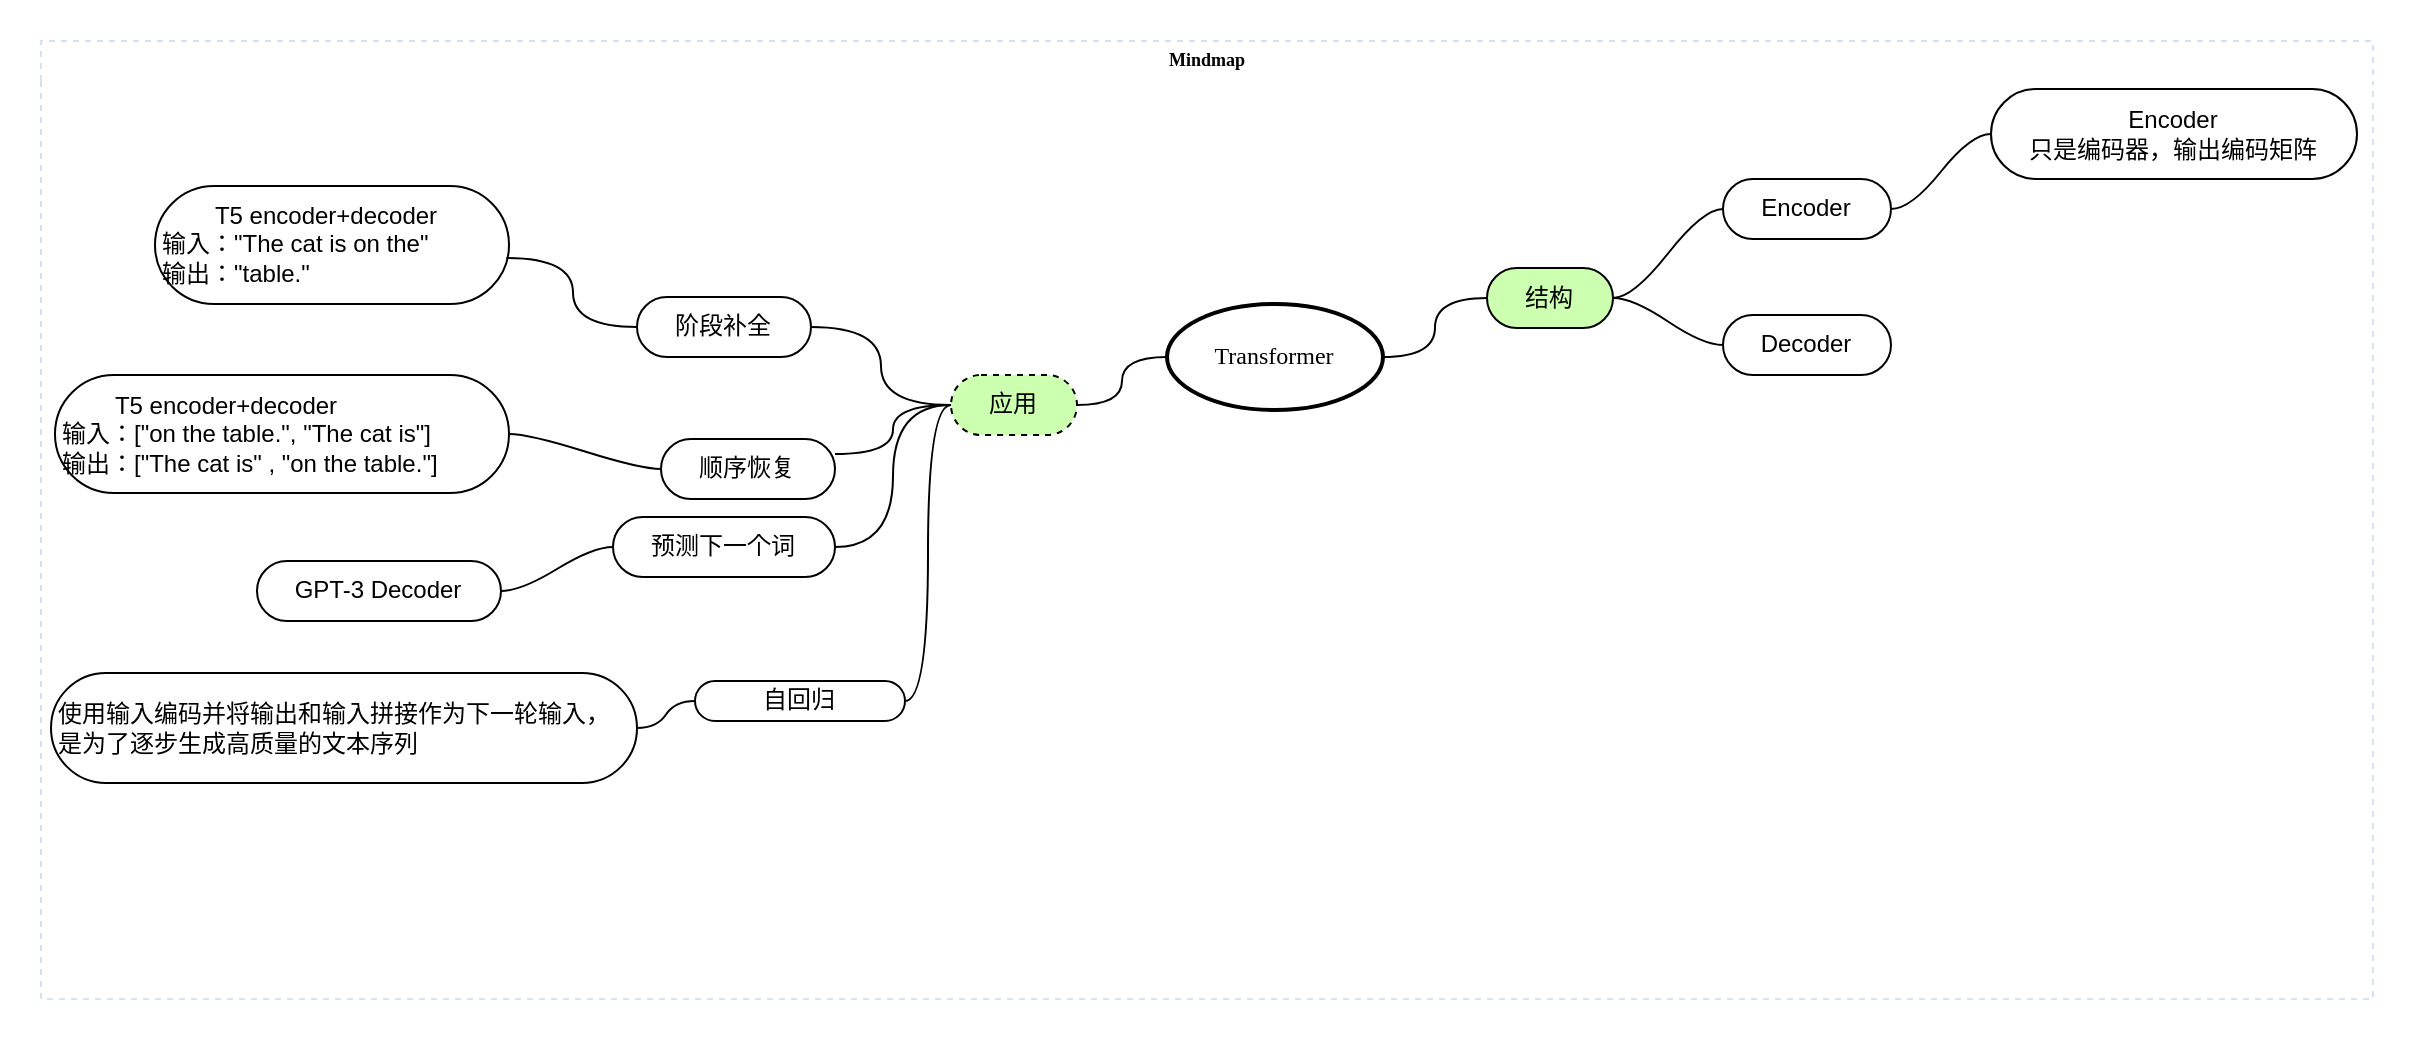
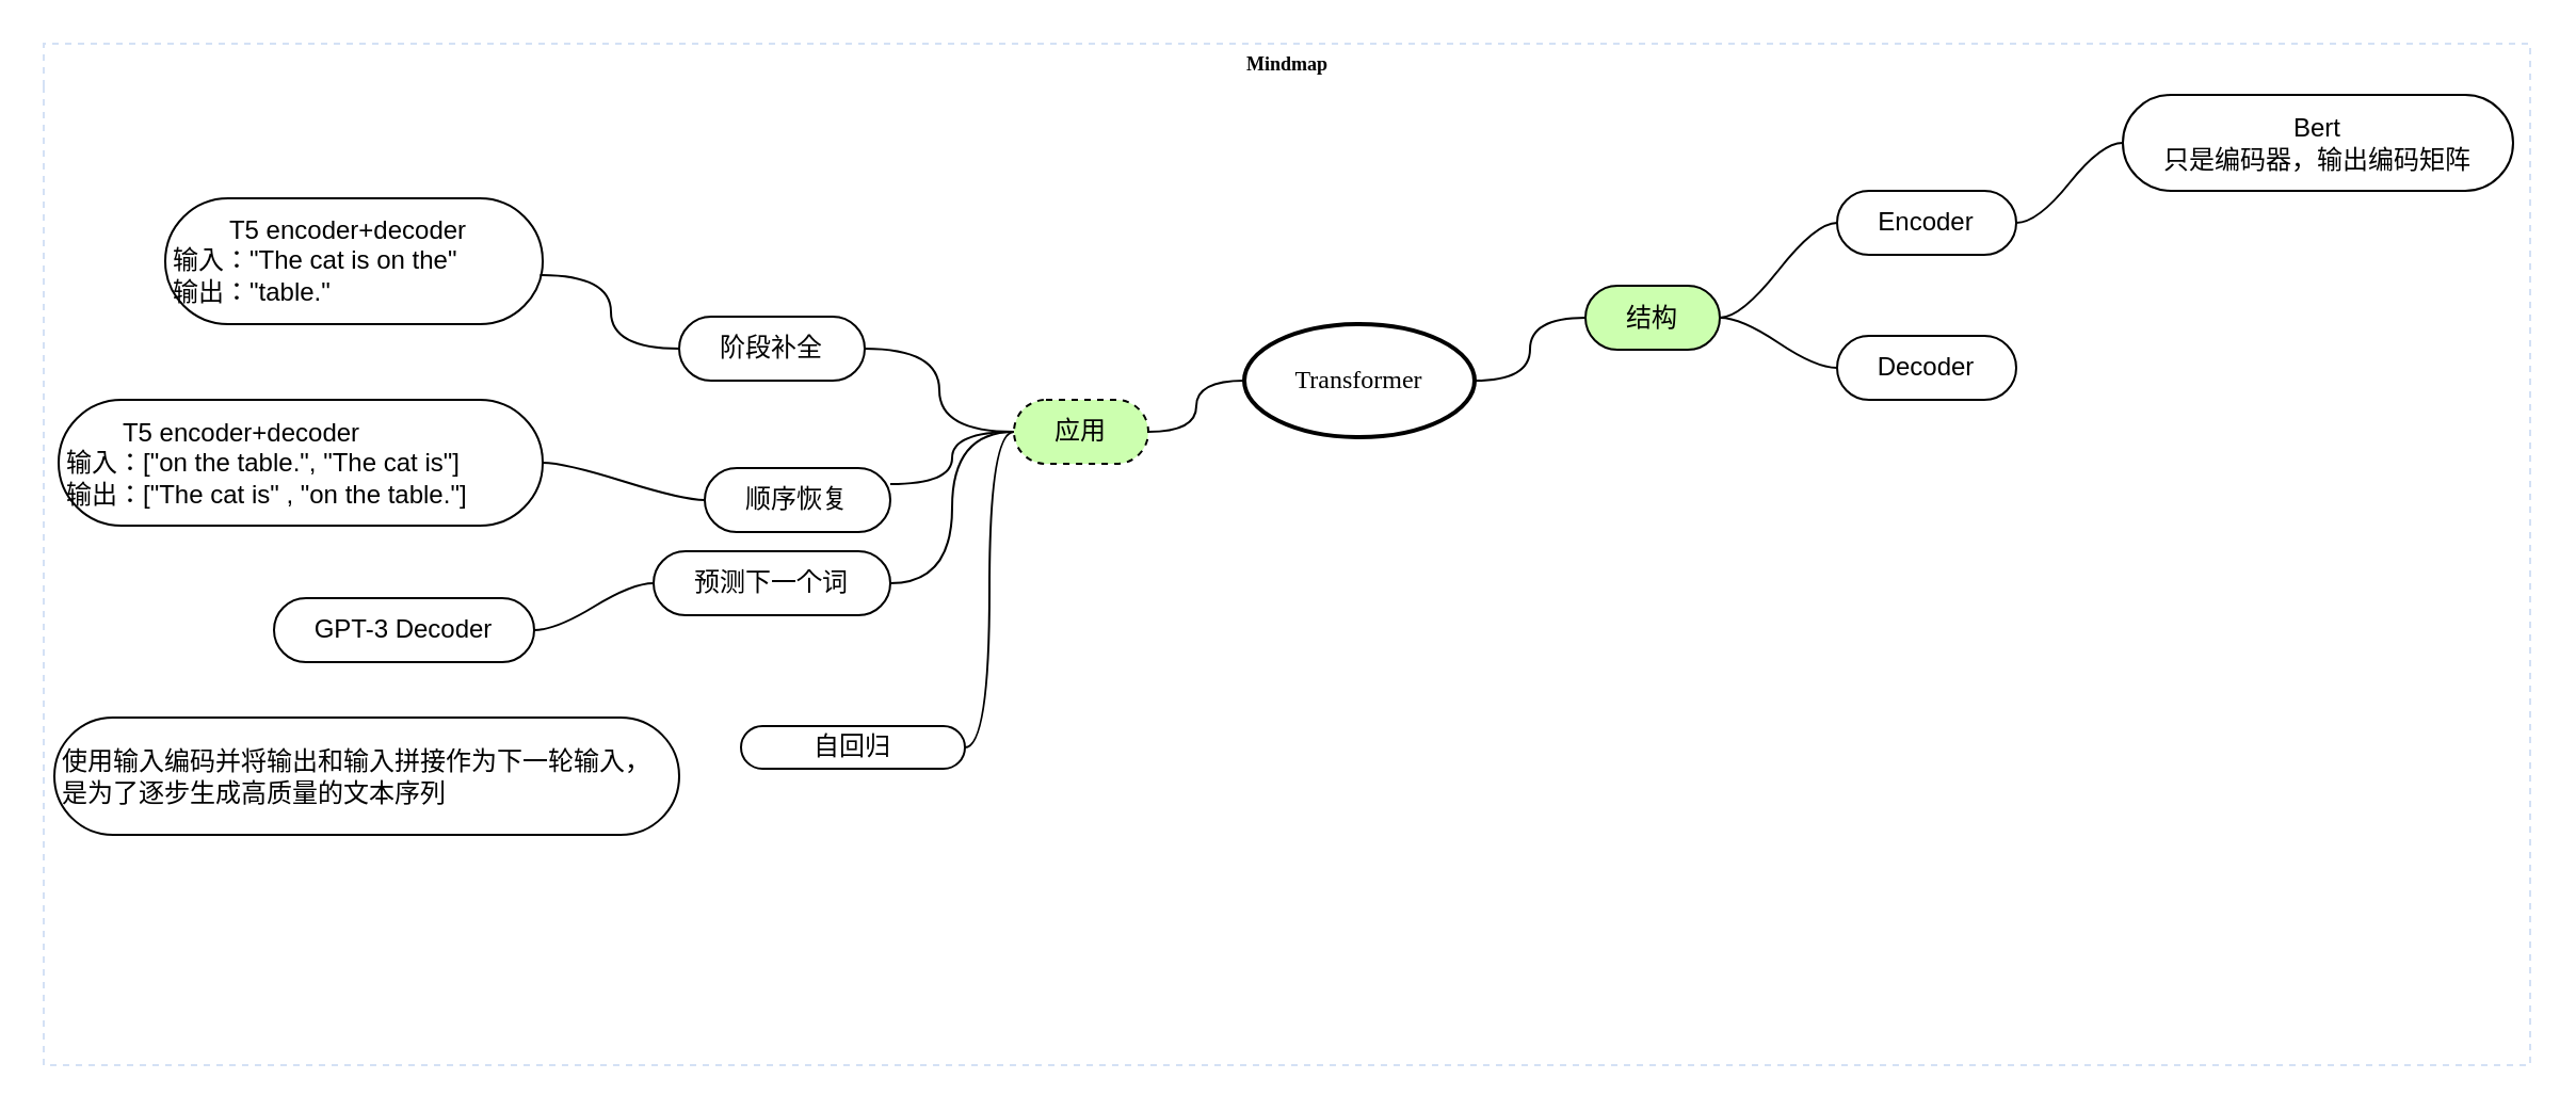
  <mxCell id="0" />
  <mxCell id="1" parent="0" />
  <mxCell id="2" value="Mindmap" style="swimlane;html=1;startSize=20;horizontal=1;containerType=tree;labelBackgroundColor=none;strokeColor=#D4E1F5;strokeWidth=1;fillColor=none;fontFamily=Comic Sans MS;fontSize=9;swimlaneLine=0;dashed=1;collapsible=0;" parent="1" vertex="1"><mxGeometry x="20" y="20" width="1166" height="479" as="geometry" /></mxCell>
  <mxCell id="3" value="&lt;font face=&quot;Comic Sans MS&quot;&gt;Transformer&lt;/font&gt;" style="ellipse;whiteSpace=wrap;html=1;align=center;container=1;recursiveResize=0;treeFolding=1;strokeWidth=2;" parent="2" vertex="1"><mxGeometry x="563" y="131.5" width="108" height="53" as="geometry" /></mxCell>
  <mxCell id="4" value="Encoder" style="whiteSpace=wrap;html=1;rounded=1;arcSize=50;align=center;verticalAlign=middle;strokeWidth=1;autosize=1;spacing=4;treeFolding=1;treeMoving=1;newEdgeStyle={&quot;edgeStyle&quot;:&quot;entityRelationEdgeStyle&quot;,&quot;startArrow&quot;:&quot;none&quot;,&quot;endArrow&quot;:&quot;none&quot;,&quot;segment&quot;:10,&quot;curved&quot;:1,&quot;sourcePerimeterSpacing&quot;:0,&quot;targetPerimeterSpacing&quot;:0};" parent="2" vertex="1"><mxGeometry x="841" y="69" width="84" height="30" as="geometry" /></mxCell>
  <mxCell id="5" value="Decoder" style="whiteSpace=wrap;html=1;rounded=1;arcSize=50;align=center;verticalAlign=middle;strokeWidth=1;autosize=1;spacing=4;treeFolding=1;treeMoving=1;newEdgeStyle={&quot;edgeStyle&quot;:&quot;entityRelationEdgeStyle&quot;,&quot;startArrow&quot;:&quot;none&quot;,&quot;endArrow&quot;:&quot;none&quot;,&quot;segment&quot;:10,&quot;curved&quot;:1,&quot;sourcePerimeterSpacing&quot;:0,&quot;targetPerimeterSpacing&quot;:0};" parent="2" vertex="1"><mxGeometry x="841" y="137" width="84" height="30" as="geometry" /></mxCell>
  <mxCell id="6" value="" style="edgeStyle=entityRelationEdgeStyle;startArrow=none;endArrow=none;segment=10;curved=1;sourcePerimeterSpacing=0;targetPerimeterSpacing=0;rounded=0;exitX=1;exitY=0.5;exitDx=0;exitDy=0;" parent="2" source="4" target="7" edge="1"><mxGeometry relative="1" as="geometry"><mxPoint x="835" y="250" as="sourcePoint" /></mxGeometry></mxCell>
- <mxCell id="7" value="Encoder&lt;div&gt;只是编码器，输出编码矩阵&lt;/div&gt;" style="whiteSpace=wrap;html=1;rounded=1;arcSize=50;align=center;verticalAlign=middle;strokeWidth=1;autosize=1;spacing=4;treeFolding=1;treeMoving=1;newEdgeStyle={&quot;edgeStyle&quot;:&quot;entityRelationEdgeStyle&quot;,&quot;startArrow&quot;:&quot;none&quot;,&quot;endArrow&quot;:&quot;none&quot;,&quot;segment&quot;:10,&quot;curved&quot;:1,&quot;sourcePerimeterSpacing&quot;:0,&quot;targetPerimeterSpacing&quot;:0};" parent="2" vertex="1"><mxGeometry x="975" y="24" width="183" height="45" as="geometry" /></mxCell>
+ <mxCell id="7" value="Bert&lt;div&gt;只是编码器，输出编码矩阵&lt;/div&gt;" style="whiteSpace=wrap;html=1;rounded=1;arcSize=50;align=center;verticalAlign=middle;strokeWidth=1;autosize=1;spacing=4;treeFolding=1;treeMoving=1;newEdgeStyle={&quot;edgeStyle&quot;:&quot;entityRelationEdgeStyle&quot;,&quot;startArrow&quot;:&quot;none&quot;,&quot;endArrow&quot;:&quot;none&quot;,&quot;segment&quot;:10,&quot;curved&quot;:1,&quot;sourcePerimeterSpacing&quot;:0,&quot;targetPerimeterSpacing&quot;:0};" parent="2" vertex="1"><mxGeometry x="975" y="24" width="183" height="45" as="geometry" /></mxCell>
  <mxCell id="8" value="" style="edgeStyle=entityRelationEdgeStyle;startArrow=none;endArrow=none;segment=10;curved=1;sourcePerimeterSpacing=0;targetPerimeterSpacing=0;rounded=0;exitX=1;exitY=0.5;exitDx=0;exitDy=0;" parent="2" source="11" target="4" edge="1"><mxGeometry relative="1" as="geometry"><mxPoint x="745.0" y="222.5" as="sourcePoint" /><Array as="points"><mxPoint x="789" y="217" /></Array></mxGeometry></mxCell>
  <mxCell id="9" value="" style="edgeStyle=entityRelationEdgeStyle;startArrow=none;endArrow=none;segment=10;curved=1;sourcePerimeterSpacing=0;targetPerimeterSpacing=0;rounded=0;exitX=1;exitY=0.5;exitDx=0;exitDy=0;entryX=0;entryY=0.5;entryDx=0;entryDy=0;" parent="2" source="11" target="5" edge="1"><mxGeometry relative="1" as="geometry"><mxPoint x="841" y="179" as="sourcePoint" /><mxPoint x="895" y="117" as="targetPoint" /></mxGeometry></mxCell>
  <mxCell id="10" value="" style="edgeStyle=orthogonalEdgeStyle;elbow=vertical;sourcePerimeterSpacing=0;targetPerimeterSpacing=0;startArrow=none;endArrow=none;rounded=0;curved=1;exitX=1;exitY=0.5;exitDx=0;exitDy=0;entryX=0;entryY=0.5;entryDx=0;entryDy=0;" edge="1" target="11" parent="2" source="3"><mxGeometry relative="1" as="geometry"><mxPoint x="710.0" y="170.5" as="sourcePoint" /></mxGeometry></mxCell>
  <mxCell id="11" value="结构" style="whiteSpace=wrap;html=1;rounded=1;arcSize=50;align=center;verticalAlign=middle;strokeWidth=1;autosize=1;spacing=4;treeFolding=1;treeMoving=1;newEdgeStyle={&quot;edgeStyle&quot;:&quot;entityRelationEdgeStyle&quot;,&quot;startArrow&quot;:&quot;none&quot;,&quot;endArrow&quot;:&quot;none&quot;,&quot;segment&quot;:10,&quot;curved&quot;:1,&quot;sourcePerimeterSpacing&quot;:0,&quot;targetPerimeterSpacing&quot;:0};fillColor=#ccffaf;" vertex="1" parent="2"><mxGeometry x="723" y="113.5" width="63" height="30" as="geometry" /></mxCell>
  <mxCell id="12" value="应用" style="whiteSpace=wrap;html=1;rounded=1;arcSize=50;align=center;verticalAlign=middle;strokeWidth=1;autosize=1;spacing=4;treeFolding=1;treeMoving=1;newEdgeStyle={&quot;edgeStyle&quot;:&quot;entityRelationEdgeStyle&quot;,&quot;startArrow&quot;:&quot;none&quot;,&quot;endArrow&quot;:&quot;none&quot;,&quot;segment&quot;:10,&quot;curved&quot;:1,&quot;sourcePerimeterSpacing&quot;:0,&quot;targetPerimeterSpacing&quot;:0};fillColor=#CCFFAF;dashed=1;" vertex="1" parent="2"><mxGeometry x="455" y="167" width="63" height="30" as="geometry" /></mxCell>
  <mxCell id="13" value="" style="edgeStyle=orthogonalEdgeStyle;elbow=vertical;sourcePerimeterSpacing=0;targetPerimeterSpacing=0;startArrow=none;endArrow=none;rounded=0;curved=1;exitX=0;exitY=0.5;exitDx=0;exitDy=0;entryX=1;entryY=0.5;entryDx=0;entryDy=0;" edge="1" parent="2" source="3" target="12"><mxGeometry relative="1" as="geometry"><mxPoint x="563" y="206.5" as="sourcePoint" /><mxPoint x="630" y="164.5" as="targetPoint" /></mxGeometry></mxCell>
  <mxCell id="14" value="" style="edgeStyle=orthogonalEdgeStyle;elbow=vertical;sourcePerimeterSpacing=0;targetPerimeterSpacing=0;startArrow=none;endArrow=none;rounded=0;curved=1;exitX=0;exitY=0.5;exitDx=0;exitDy=0;entryX=1;entryY=0.5;entryDx=0;entryDy=0;" edge="1" target="15" source="12" parent="2"><mxGeometry relative="1" as="geometry"><mxPoint x="554" y="263.5" as="sourcePoint" /><mxPoint x="631" y="231.5" as="targetPoint" /></mxGeometry></mxCell>
  <mxCell id="15" value="阶段补全" style="whiteSpace=wrap;html=1;rounded=1;arcSize=50;align=center;verticalAlign=middle;strokeWidth=1;autosize=1;spacing=4;treeFolding=1;treeMoving=1;newEdgeStyle={&quot;edgeStyle&quot;:&quot;entityRelationEdgeStyle&quot;,&quot;startArrow&quot;:&quot;none&quot;,&quot;endArrow&quot;:&quot;none&quot;,&quot;segment&quot;:10,&quot;curved&quot;:1,&quot;sourcePerimeterSpacing&quot;:0,&quot;targetPerimeterSpacing&quot;:0};fillColor=#FFFFFF;" vertex="1" parent="2"><mxGeometry x="298" y="128" width="87" height="30" as="geometry" /></mxCell>
  <mxCell id="16" style="edgeStyle=entityRelationEdgeStyle;rounded=0;orthogonalLoop=1;jettySize=auto;html=1;startArrow=none;endArrow=none;segment=10;curved=1;sourcePerimeterSpacing=0;targetPerimeterSpacing=0;entryX=1;entryY=0.5;entryDx=0;entryDy=0;exitX=0;exitY=0.5;exitDx=0;exitDy=0;" edge="1" parent="2" source="17" target="19"><mxGeometry relative="1" as="geometry"><mxPoint x="304" y="319" as="sourcePoint" /><mxPoint x="253" y="196.5" as="targetPoint" /></mxGeometry></mxCell>
  <mxCell id="17" value="顺序恢复" style="whiteSpace=wrap;html=1;rounded=1;arcSize=50;align=center;verticalAlign=middle;strokeWidth=1;autosize=1;spacing=4;treeFolding=1;treeMoving=1;newEdgeStyle={&quot;edgeStyle&quot;:&quot;entityRelationEdgeStyle&quot;,&quot;startArrow&quot;:&quot;none&quot;,&quot;endArrow&quot;:&quot;none&quot;,&quot;segment&quot;:10,&quot;curved&quot;:1,&quot;sourcePerimeterSpacing&quot;:0,&quot;targetPerimeterSpacing&quot;:0};fillColor=#FFFFFF;" vertex="1" parent="2"><mxGeometry x="310" y="199" width="87" height="30" as="geometry" /></mxCell>
  <mxCell id="18" value="" style="edgeStyle=orthogonalEdgeStyle;elbow=vertical;sourcePerimeterSpacing=0;targetPerimeterSpacing=0;startArrow=none;endArrow=none;rounded=0;curved=1;exitX=0;exitY=0.5;exitDx=0;exitDy=0;entryX=1;entryY=0.25;entryDx=0;entryDy=0;" edge="1" parent="2" source="12" target="17"><mxGeometry relative="1" as="geometry"><mxPoint x="693" y="248.5" as="sourcePoint" /><mxPoint x="748" y="232.5" as="targetPoint" /></mxGeometry></mxCell>
  <mxCell id="19" value="&lt;div&gt;&amp;nbsp; &amp;nbsp; &amp;nbsp; &amp;nbsp; T5&amp;nbsp;&lt;span style=&quot;background-color: transparent; color: light-dark(rgb(0, 0, 0), rgb(255, 255, 255));&quot;&gt;encoder+decoder&lt;/span&gt;&lt;/div&gt;输入：[&quot;on the table.&quot;, &quot;The cat is&quot;]&lt;div&gt;输出：[&quot;The cat is&quot; , &quot;on the table.&quot;]&lt;/div&gt;" style="whiteSpace=wrap;html=1;rounded=1;arcSize=50;align=center;verticalAlign=middle;strokeWidth=1;autosize=1;spacing=4;treeFolding=1;treeMoving=1;newEdgeStyle={&quot;edgeStyle&quot;:&quot;entityRelationEdgeStyle&quot;,&quot;startArrow&quot;:&quot;none&quot;,&quot;endArrow&quot;:&quot;none&quot;,&quot;segment&quot;:10,&quot;curved&quot;:1,&quot;sourcePerimeterSpacing&quot;:0,&quot;targetPerimeterSpacing&quot;:0};fillColor=#FFFFFF;align=left;" vertex="1" parent="2"><mxGeometry x="7" y="167" width="227" height="59" as="geometry" /></mxCell>
  <mxCell id="20" value="预测下一个词" style="whiteSpace=wrap;html=1;rounded=1;arcSize=50;align=center;verticalAlign=middle;strokeWidth=1;autosize=1;spacing=4;treeFolding=1;treeMoving=1;newEdgeStyle={&quot;edgeStyle&quot;:&quot;entityRelationEdgeStyle&quot;,&quot;startArrow&quot;:&quot;none&quot;,&quot;endArrow&quot;:&quot;none&quot;,&quot;segment&quot;:10,&quot;curved&quot;:1,&quot;sourcePerimeterSpacing&quot;:0,&quot;targetPerimeterSpacing&quot;:0};fillColor=#FFFFFF;" vertex="1" parent="2"><mxGeometry x="286" y="238" width="111" height="30" as="geometry" /></mxCell>
  <mxCell id="21" value="" style="edgeStyle=orthogonalEdgeStyle;elbow=vertical;sourcePerimeterSpacing=0;targetPerimeterSpacing=0;startArrow=none;endArrow=none;rounded=0;curved=1;exitX=0;exitY=0.5;exitDx=0;exitDy=0;entryX=1;entryY=0.5;entryDx=0;entryDy=0;" edge="1" parent="2" source="12" target="20"><mxGeometry relative="1" as="geometry"><mxPoint x="693" y="248.5" as="sourcePoint" /><mxPoint x="748" y="286.5" as="targetPoint" /></mxGeometry></mxCell>
  <mxCell id="22" value="GPT-3 Decoder" style="whiteSpace=wrap;html=1;rounded=1;arcSize=50;align=center;verticalAlign=middle;strokeWidth=1;autosize=1;spacing=4;treeFolding=1;treeMoving=1;newEdgeStyle={&quot;edgeStyle&quot;:&quot;entityRelationEdgeStyle&quot;,&quot;startArrow&quot;:&quot;none&quot;,&quot;endArrow&quot;:&quot;none&quot;,&quot;segment&quot;:10,&quot;curved&quot;:1,&quot;sourcePerimeterSpacing&quot;:0,&quot;targetPerimeterSpacing&quot;:0};fillColor=#FFFFFF;" vertex="1" parent="2"><mxGeometry x="108" y="260" width="122" height="30" as="geometry" /></mxCell>
  <mxCell id="23" style="edgeStyle=entityRelationEdgeStyle;rounded=0;orthogonalLoop=1;jettySize=auto;html=1;startArrow=none;endArrow=none;segment=10;curved=1;sourcePerimeterSpacing=0;targetPerimeterSpacing=0;entryX=1;entryY=0.5;entryDx=0;entryDy=0;exitX=0;exitY=0.5;exitDx=0;exitDy=0;" edge="1" parent="2" source="20" target="22"><mxGeometry relative="1" as="geometry"><mxPoint x="835" y="286.5" as="sourcePoint" /><mxPoint x="885" y="296.5" as="targetPoint" /></mxGeometry></mxCell>
  <mxCell id="24" value="自回归" style="whiteSpace=wrap;html=1;rounded=1;arcSize=50;align=center;verticalAlign=middle;strokeWidth=1;autosize=1;spacing=4;treeFolding=1;treeMoving=1;newEdgeStyle={&quot;edgeStyle&quot;:&quot;entityRelationEdgeStyle&quot;,&quot;startArrow&quot;:&quot;none&quot;,&quot;endArrow&quot;:&quot;none&quot;,&quot;segment&quot;:10,&quot;curved&quot;:1,&quot;sourcePerimeterSpacing&quot;:0,&quot;targetPerimeterSpacing&quot;:0};fillColor=#FFFFFF;" vertex="1" parent="2"><mxGeometry x="327" y="320" width="105" height="20" as="geometry" /></mxCell>
  <mxCell id="25" value="&lt;div&gt;&amp;nbsp; &amp;nbsp; &amp;nbsp; &amp;nbsp; T5 encoder+decoder&lt;/div&gt;输入：&quot;The cat is on the&quot;&lt;div&gt;输出：&quot;table.&quot;&lt;/div&gt;" style="whiteSpace=wrap;html=1;rounded=1;arcSize=50;align=center;verticalAlign=middle;strokeWidth=1;autosize=1;spacing=4;treeFolding=1;treeMoving=1;newEdgeStyle={&quot;edgeStyle&quot;:&quot;entityRelationEdgeStyle&quot;,&quot;startArrow&quot;:&quot;none&quot;,&quot;endArrow&quot;:&quot;none&quot;,&quot;segment&quot;:10,&quot;curved&quot;:1,&quot;sourcePerimeterSpacing&quot;:0,&quot;targetPerimeterSpacing&quot;:0};fillColor=#FFFFFF;align=left;" vertex="1" parent="2"><mxGeometry x="57" y="72.5" width="177" height="59" as="geometry" /></mxCell>
  <mxCell id="26" value="" style="edgeStyle=orthogonalEdgeStyle;elbow=vertical;sourcePerimeterSpacing=0;targetPerimeterSpacing=0;startArrow=none;endArrow=none;rounded=0;curved=1;exitX=0;exitY=0.5;exitDx=0;exitDy=0;entryX=0.993;entryY=0.61;entryDx=0;entryDy=0;entryPerimeter=0;" edge="1" target="25" source="15" parent="2"><mxGeometry relative="1" as="geometry"><mxPoint x="908" y="350.5" as="sourcePoint" /><mxPoint x="856" y="343.5" as="targetPoint" /></mxGeometry></mxCell>
- <mxCell id="27" style="edgeStyle=entityRelationEdgeStyle;rounded=0;orthogonalLoop=1;jettySize=auto;html=1;startArrow=none;endArrow=none;segment=10;curved=1;sourcePerimeterSpacing=0;targetPerimeterSpacing=0;entryX=1;entryY=0.5;entryDx=0;entryDy=0;exitX=0;exitY=0.5;exitDx=0;exitDy=0;" edge="1" target="28" source="24" parent="2"><mxGeometry relative="1" as="geometry"><mxPoint x="-258" y="321" as="sourcePoint" /><mxPoint x="341" y="342.5" as="targetPoint" /></mxGeometry></mxCell>
  <mxCell id="28" value="使用输入编码并将输出和输入拼接作为下一轮输入，&lt;div&gt;是为了逐步生成高质量的文本序列&lt;/div&gt;" style="whiteSpace=wrap;html=1;rounded=1;arcSize=50;align=center;verticalAlign=middle;strokeWidth=1;autosize=1;spacing=4;treeFolding=1;treeMoving=1;newEdgeStyle={&quot;edgeStyle&quot;:&quot;entityRelationEdgeStyle&quot;,&quot;startArrow&quot;:&quot;none&quot;,&quot;endArrow&quot;:&quot;none&quot;,&quot;segment&quot;:10,&quot;curved&quot;:1,&quot;sourcePerimeterSpacing&quot;:0,&quot;targetPerimeterSpacing&quot;:0};fillColor=#FFFFFF;align=left;" vertex="1" parent="2"><mxGeometry x="5" y="316" width="293" height="55" as="geometry" /></mxCell>
  <mxCell id="29" value="" style="edgeStyle=orthogonalEdgeStyle;elbow=vertical;sourcePerimeterSpacing=0;targetPerimeterSpacing=0;startArrow=none;endArrow=none;rounded=0;curved=1;exitX=0;exitY=0.5;exitDx=0;exitDy=0;entryX=1;entryY=0.5;entryDx=0;entryDy=0;" edge="1" parent="2" source="12" target="24"><mxGeometry relative="1" as="geometry"><mxPoint x="465" y="192" as="sourcePoint" /><mxPoint x="407" y="285" as="targetPoint" /></mxGeometry></mxCell>
